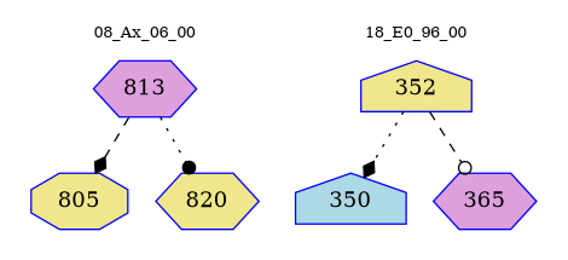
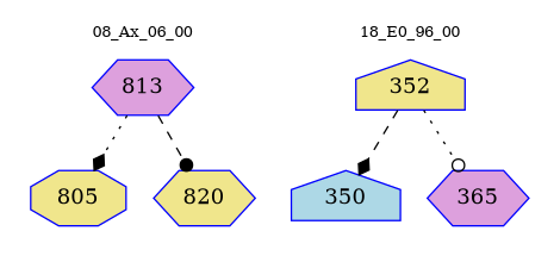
  digraph {
    node [color=blue fillcolor=khaki shape=hexagon style=filled]
    edge [arrowhead=diamond color=black style=dotted]
    n1 [fillcolor=plum label=813]
    n2 [label=805 shape=octagon]
    n3 [label=820]
    n4 [label=352 shape=house]
    n5 [fillcolor=lightblue label=350 shape=house]
    n6 [fillcolor=plum label=365]
    subgraph cluster_1 {
      color=white
      fontsize=10
      label="08_Ax_06_00"
      n1
      n2
      n3
    }
    subgraph cluster_2 {
      color=white
      fontsize=10
      label="18_E0_96_00"
      n4
      n5
      n6
    }
-   n1 -> n2 [style=dashed]
-   n1 -> n3 [arrowhead=dot]
-   n4 -> n5
-   n4 -> n6 [arrowhead=odot style=dashed]
+   n1 -> n2
+   n1 -> n3 [arrowhead=dot style=dashed]
+   n4 -> n5 [style=dashed]
+   n4 -> n6 [arrowhead=odot]
  }
